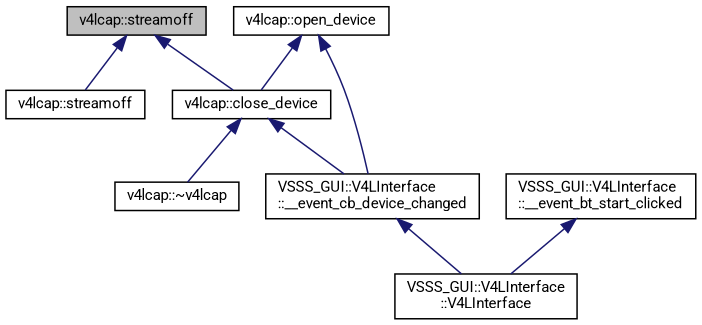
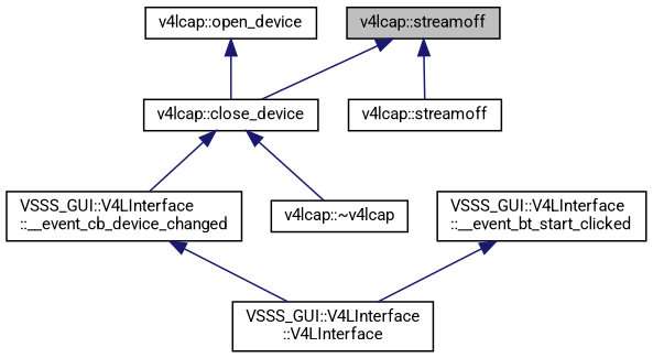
  digraph {
    fontname=Roboto
    rankdir=TB
    node [color=black fillcolor=white fontname=Roboto fontsize=10 shape=record style=filled]
    edge [color=midnightblue dir=back fontname=Roboto fontsize=10 labelfontname=Helvetica labelfontsize=10 style=solid]
    n1 [fillcolor=grey75 fontcolor=black height=0.2 label="v4lcap::streamoff" width=0.4]
    n2 [height=0.2 label="v4lcap::close_device" width=0.4]
    n3 [height=0.2 label="v4lcap::streamoff" width=0.4]
    n4 [height=0.2 label="VSSS_GUI::V4LInterface\l::__event_cb_device_changed" width=0.4]
    n5 [height=0.2 label="v4lcap::~v4lcap" width=0.4]
    n6 [height=0.2 label="VSSS_GUI::V4LInterface\l::V4LInterface" width=0.4]
    n7 [height=0.2 label="v4lcap::open_device" width=0.4]
    n8 [height=0.2 label="VSSS_GUI::V4LInterface\l::__event_bt_start_clicked" width=0.4]
    n1 -> n2
    n1 -> n3
    n2 -> n4
    n2 -> n5
    n4 -> n6
    n7 -> n2
-   n7 -> n4
    n8 -> n6
  }
